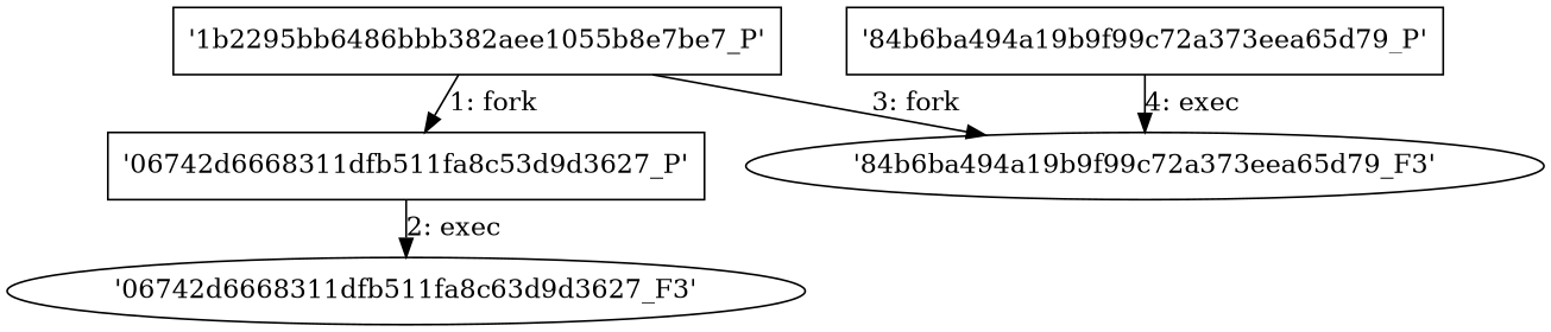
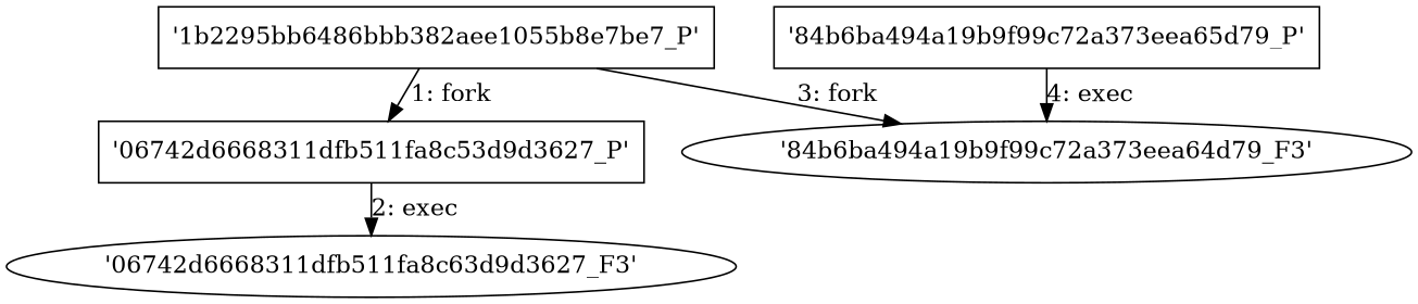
  digraph {
    engine=neato
    fixedsize=false
    fontsize=10
    nodesep=0.3
    rankdir=TB
    ranksep=0
    splines=true
    node [node_type=Process shape=box]
    n1 [label="'06742d6668311dfb511fa8c53d9d3627_P'"]
    "'1b2295bb6486bbb382aee1055b8e7be7_P'"
-   "'84b6ba494a19b9f99c72a373eea65d79_F3'" [node_type=File shape=ellipse]
+   "'84b6ba494a19b9f99c72a373eea65d79_F3'" [node_type=File shape=ellipse label="'84b6ba494a19b9f99c72a373eea64d79_F3'"]
    "'06742d6668311dfb511fa8c63d9d3627_F3'" [node_type=File shape=ellipse]
    "'84b6ba494a19b9f99c72a373eea65d79_P'"
    n1 -> "'06742d6668311dfb511fa8c63d9d3627_F3'" [label="2: exec"]
    "'1b2295bb6486bbb382aee1055b8e7be7_P'" -> n1 [label="1: fork"]
    "'1b2295bb6486bbb382aee1055b8e7be7_P'" -> "'84b6ba494a19b9f99c72a373eea65d79_F3'" [label="3: fork"]
    "'84b6ba494a19b9f99c72a373eea65d79_P'" -> "'84b6ba494a19b9f99c72a373eea65d79_F3'" [label="4: exec"]
  }
